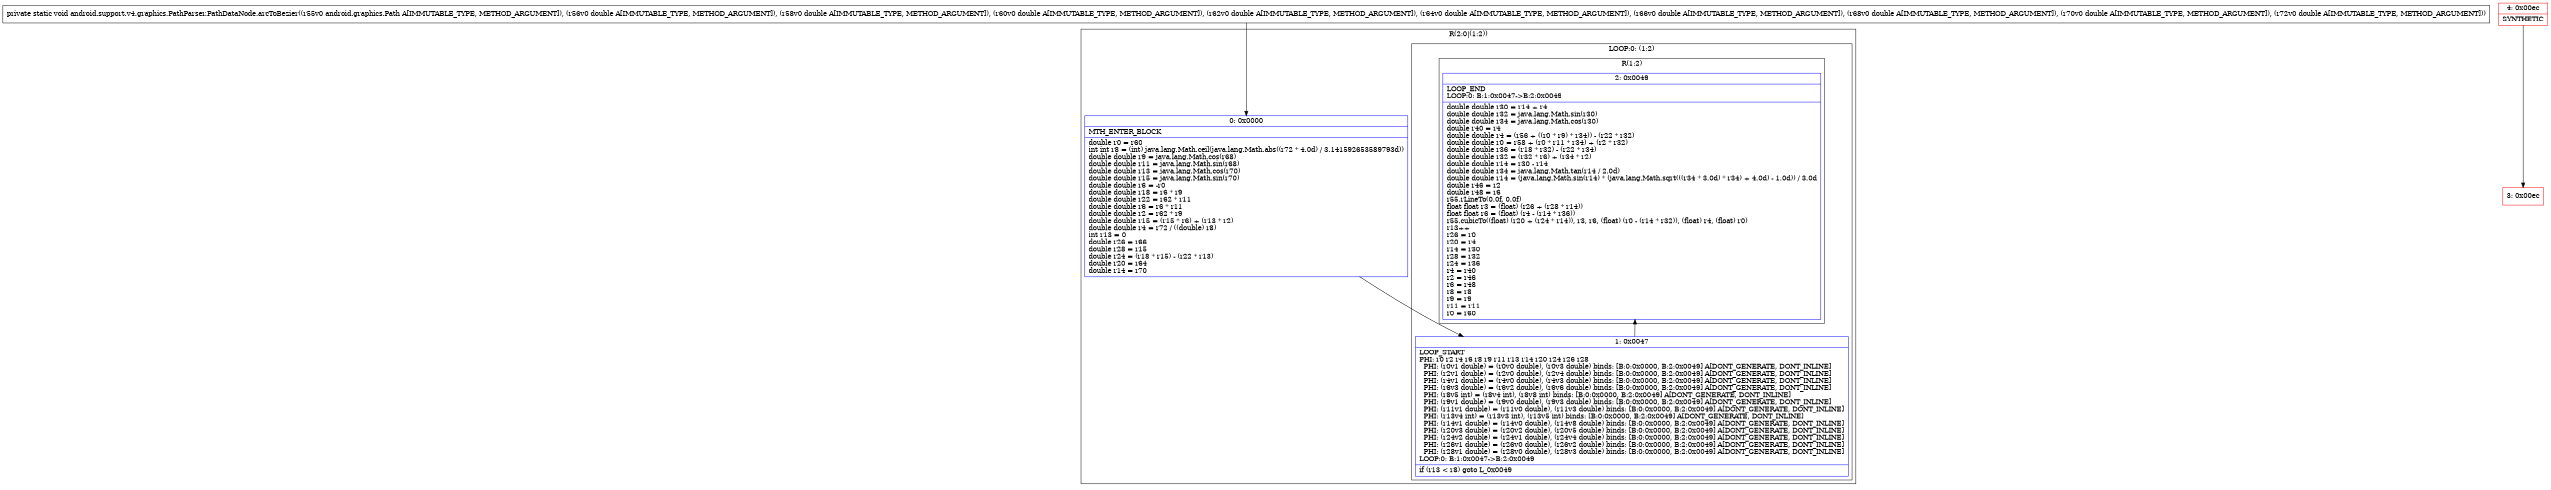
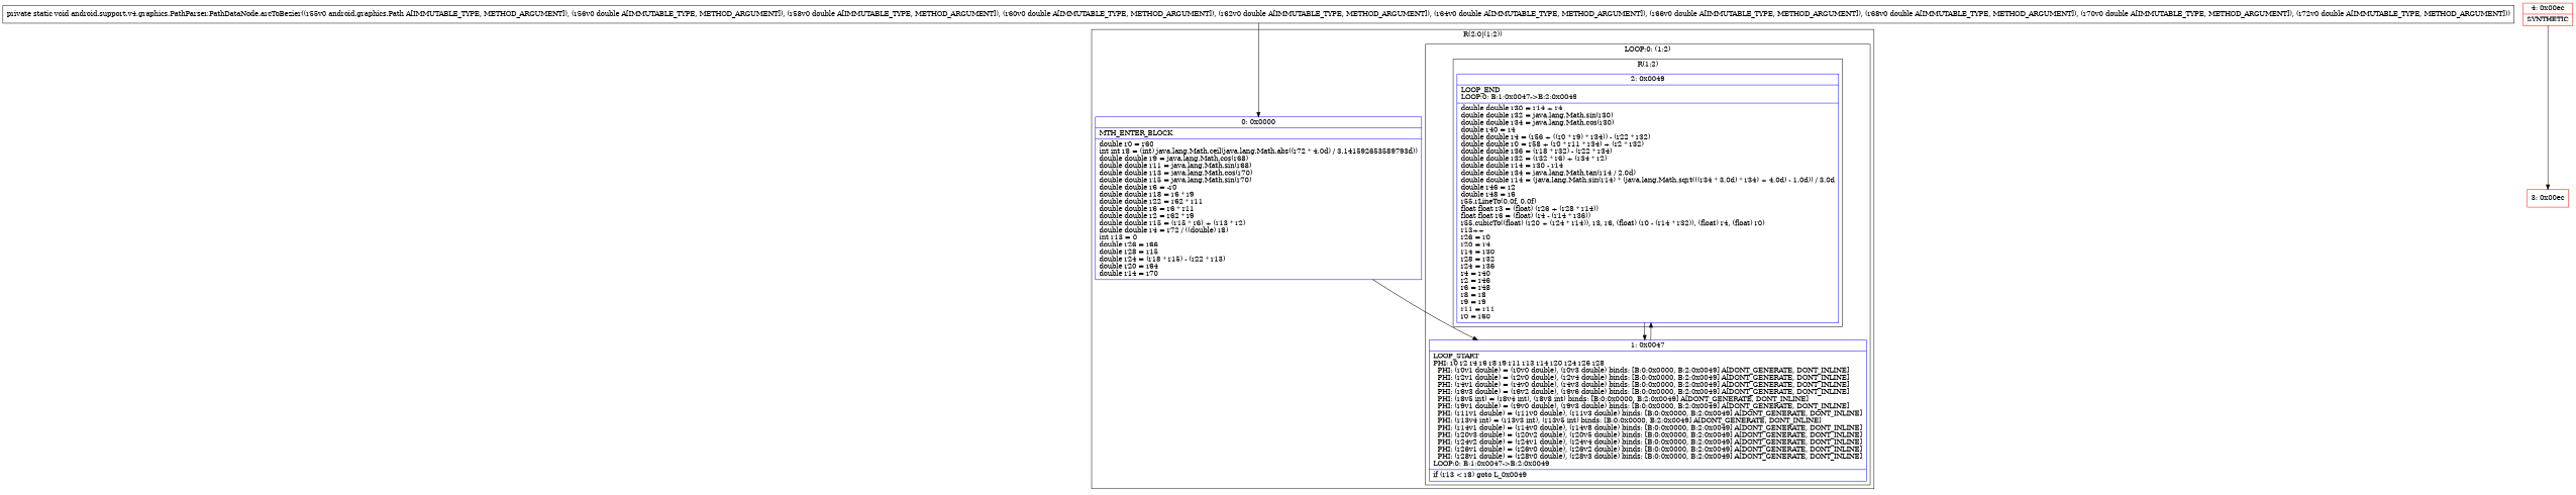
  digraph {
    node [color=blue shape=record]
    n1 [label="{2\:\ 0x0049|LOOP_END\lLOOP:0: B:1:0x0047\-\>B:2:0x0049\l|double double r30 = r14 + r4\ldouble double r32 = java.lang.Math.sin(r30)\ldouble double r34 = java.lang.Math.cos(r30)\ldouble r40 = r4\ldouble double r4 = (r56 + ((r0 * r9) * r34)) \- (r22 * r32)\ldouble double r0 = r58 + (r0 * r11 * r34) + (r2 * r32)\ldouble double r36 = (r18 * r32) \- (r22 * r34)\ldouble double r32 = (r32 * r6) + (r34 * r2)\ldouble double r14 = r30 \- r14\ldouble double r34 = java.lang.Math.tan(r14 \/ 2.0d)\ldouble double r14 = (java.lang.Math.sin(r14) * (java.lang.Math.sqrt(((r34 * 3.0d) * r34) + 4.0d) \- 1.0d)) \/ 3.0d\ldouble r46 = r2\ldouble r48 = r6\lr55.rLineTo(0.0f, 0.0f)\lfloat float r3 = (float) (r26 + (r28 * r14))\lfloat float r6 = (float) (r4 \- (r14 * r36))\lr55.cubicTo((float) (r20 + (r24 * r14)), r3, r6, (float) (r0 \- (r14 * r32)), (float) r4, (float) r0)\lr13++\lr26 = r0\lr20 = r4\lr14 = r30\lr28 = r32\lr24 = r36\lr4 = r40\lr2 = r46\lr6 = r48\lr8 = r8\lr9 = r9\lr11 = r11\lr0 = r60\l}"]
    n2 [label="{1\:\ 0x0047|LOOP_START\lPHI: r0 r2 r4 r6 r8 r9 r11 r13 r14 r20 r24 r26 r28 \l  PHI: (r0v1 double) = (r0v0 double), (r0v3 double) binds: [B:0:0x0000, B:2:0x0049] A[DONT_GENERATE, DONT_INLINE]\l  PHI: (r2v1 double) = (r2v0 double), (r2v4 double) binds: [B:0:0x0000, B:2:0x0049] A[DONT_GENERATE, DONT_INLINE]\l  PHI: (r4v1 double) = (r4v0 double), (r4v3 double) binds: [B:0:0x0000, B:2:0x0049] A[DONT_GENERATE, DONT_INLINE]\l  PHI: (r6v3 double) = (r6v2 double), (r6v6 double) binds: [B:0:0x0000, B:2:0x0049] A[DONT_GENERATE, DONT_INLINE]\l  PHI: (r8v5 int) = (r8v4 int), (r8v8 int) binds: [B:0:0x0000, B:2:0x0049] A[DONT_GENERATE, DONT_INLINE]\l  PHI: (r9v1 double) = (r9v0 double), (r9v3 double) binds: [B:0:0x0000, B:2:0x0049] A[DONT_GENERATE, DONT_INLINE]\l  PHI: (r11v1 double) = (r11v0 double), (r11v3 double) binds: [B:0:0x0000, B:2:0x0049] A[DONT_GENERATE, DONT_INLINE]\l  PHI: (r13v4 int) = (r13v3 int), (r13v5 int) binds: [B:0:0x0000, B:2:0x0049] A[DONT_GENERATE, DONT_INLINE]\l  PHI: (r14v1 double) = (r14v0 double), (r14v8 double) binds: [B:0:0x0000, B:2:0x0049] A[DONT_GENERATE, DONT_INLINE]\l  PHI: (r20v3 double) = (r20v2 double), (r20v5 double) binds: [B:0:0x0000, B:2:0x0049] A[DONT_GENERATE, DONT_INLINE]\l  PHI: (r24v2 double) = (r24v1 double), (r24v4 double) binds: [B:0:0x0000, B:2:0x0049] A[DONT_GENERATE, DONT_INLINE]\l  PHI: (r26v1 double) = (r26v0 double), (r26v2 double) binds: [B:0:0x0000, B:2:0x0049] A[DONT_GENERATE, DONT_INLINE]\l  PHI: (r28v1 double) = (r28v0 double), (r28v3 double) binds: [B:0:0x0000, B:2:0x0049] A[DONT_GENERATE, DONT_INLINE]\lLOOP:0: B:1:0x0047\-\>B:2:0x0049\l|if (r13 \< r8) goto L_0x0049\l}"]
    n3 [label="{0\:\ 0x0000|MTH_ENTER_BLOCK\l|double r0 = r60\lint int r8 = (int) java.lang.Math.ceil(java.lang.Math.abs((r72 * 4.0d) \/ 3.141592653589793d))\ldouble double r9 = java.lang.Math.cos(r68)\ldouble double r11 = java.lang.Math.sin(r68)\ldouble double r13 = java.lang.Math.cos(r70)\ldouble double r15 = java.lang.Math.sin(r70)\ldouble double r6 = \-r0\ldouble double r18 = r6 * r9\ldouble double r22 = r62 * r11\ldouble double r6 = r6 * r11\ldouble double r2 = r62 * r9\ldouble double r15 = (r15 * r6) + (r13 * r2)\ldouble double r4 = r72 \/ ((double) r8)\lint r13 = 0\ldouble r26 = r66\ldouble r28 = r15\ldouble r24 = (r18 * r15) \- (r22 * r13)\ldouble r20 = r64\ldouble r14 = r70\l}"]
    n4 [color=red label="{4\:\ 0x00ec|SYNTHETIC\l}"]
    n5 [color=red label="{3\:\ 0x00ec}"]
    n6 [label="{private static void android.support.v4.graphics.PathParser.PathDataNode.arcToBezier((r55v0 android.graphics.Path A[IMMUTABLE_TYPE, METHOD_ARGUMENT]), (r56v0 double A[IMMUTABLE_TYPE, METHOD_ARGUMENT]), (r58v0 double A[IMMUTABLE_TYPE, METHOD_ARGUMENT]), (r60v0 double A[IMMUTABLE_TYPE, METHOD_ARGUMENT]), (r62v0 double A[IMMUTABLE_TYPE, METHOD_ARGUMENT]), (r64v0 double A[IMMUTABLE_TYPE, METHOD_ARGUMENT]), (r66v0 double A[IMMUTABLE_TYPE, METHOD_ARGUMENT]), (r68v0 double A[IMMUTABLE_TYPE, METHOD_ARGUMENT]), (r70v0 double A[IMMUTABLE_TYPE, METHOD_ARGUMENT]), (r72v0 double A[IMMUTABLE_TYPE, METHOD_ARGUMENT])) }" color=""]
    subgraph cluster_1 {
      label="R(2:0|(1:2))"
      n3
      subgraph cluster_2 {
        label="LOOP:0: (1:2)"
        n2
        subgraph cluster_3 {
          label="R(1:2)"
          n1
        }
      }
    }
+   n1 -> n2
    n2 -> n1
    n3 -> n2
    n4 -> n5
    n6 -> n3
  }
